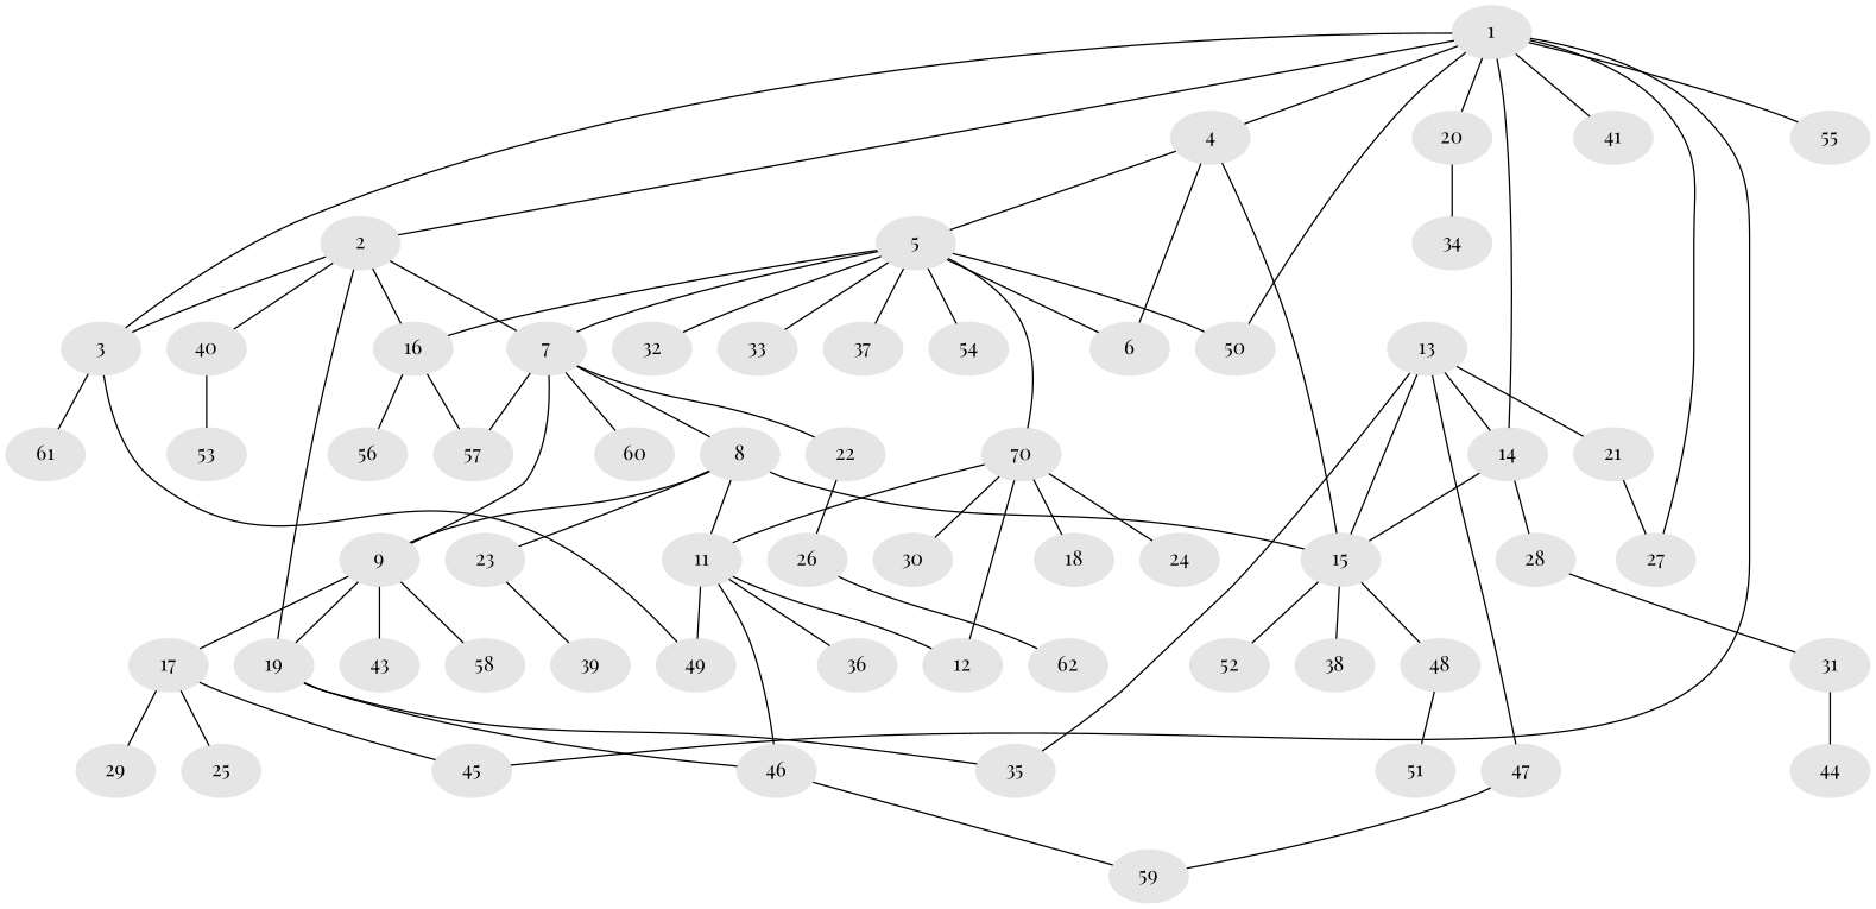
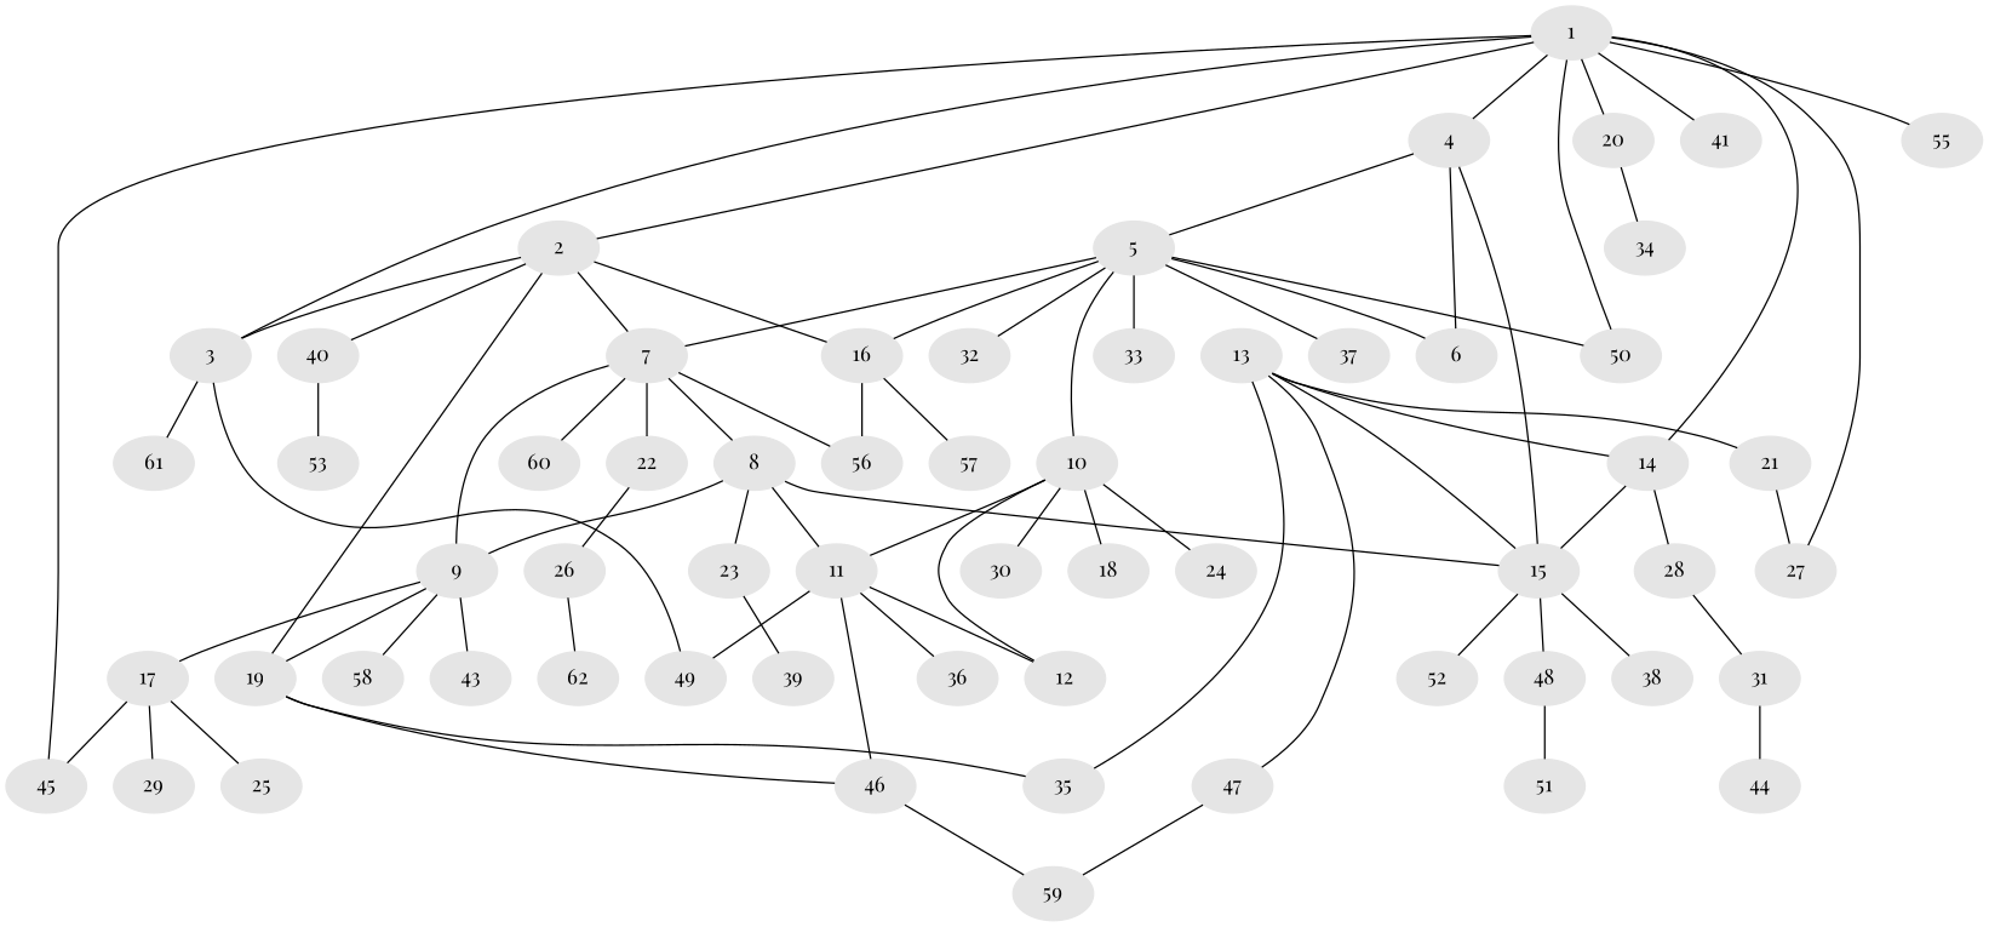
  graph {
    fontname="Playfair Display"
    node [color=gray90 fontname="Playfair Display" style=filled]
    edge [fontname="Playfair Display"]
    1
    2
    3
    4
    14
    20
    27
    41
    45
    50
    55
    7
    16
    19
    40
    61
    49
    5
    6
    15
    28
    34
    8
    9
    22
    57
    60
    56
    46
    35
    53
-   10 [label=70]
+   10
    32
    33
    37
-   54
    38
    48
    52
    12
    11
    18
    24
    30
    23
    17
    43
    58
    26
    36
    39
    25
    29
    59
    13
    21
    47
    31
    51
    62
    44
    1 -- 2
    1 -- 3
    1 -- 4
    1 -- 14
    1 -- 20
    1 -- 27
    1 -- 41
    1 -- 45
    1 -- 50
    1 -- 55
    2 -- 3
    2 -- 7
    2 -- 16
    2 -- 19
    2 -- 40
    3 -- 61
    3 -- 49
    4 -- 5
    4 -- 6
    4 -- 15
    14 -- 15
    14 -- 28
    20 -- 34
    7 -- 8
    7 -- 9
    7 -- 22
-   7 -- 57
+   7 -- 56
    7 -- 60
    16 -- 57
    16 -- 56
    19 -- 46
    19 -- 35
    40 -- 53
    5 -- 50
    5 -- 7
    5 -- 16
    5 -- 6
    5 -- 10
    5 -- 32
    5 -- 33
    5 -- 37
-   5 -- 54
    15 -- 38
    15 -- 48
    15 -- 52
    28 -- 31
    8 -- 15
    8 -- 9
    8 -- 11
    8 -- 23
    9 -- 19
    9 -- 17
    9 -- 43
    9 -- 58
    22 -- 26
    46 -- 59
    10 -- 12
    10 -- 11
    10 -- 18
    10 -- 24
    10 -- 30
    48 -- 51
    11 -- 49
    11 -- 46
    11 -- 12
    11 -- 36
    23 -- 39
    17 -- 45
    17 -- 25
    17 -- 29
    26 -- 62
    13 -- 14
    13 -- 15
    13 -- 35
    13 -- 21
    13 -- 47
    21 -- 27
    47 -- 59
    31 -- 44
  }
